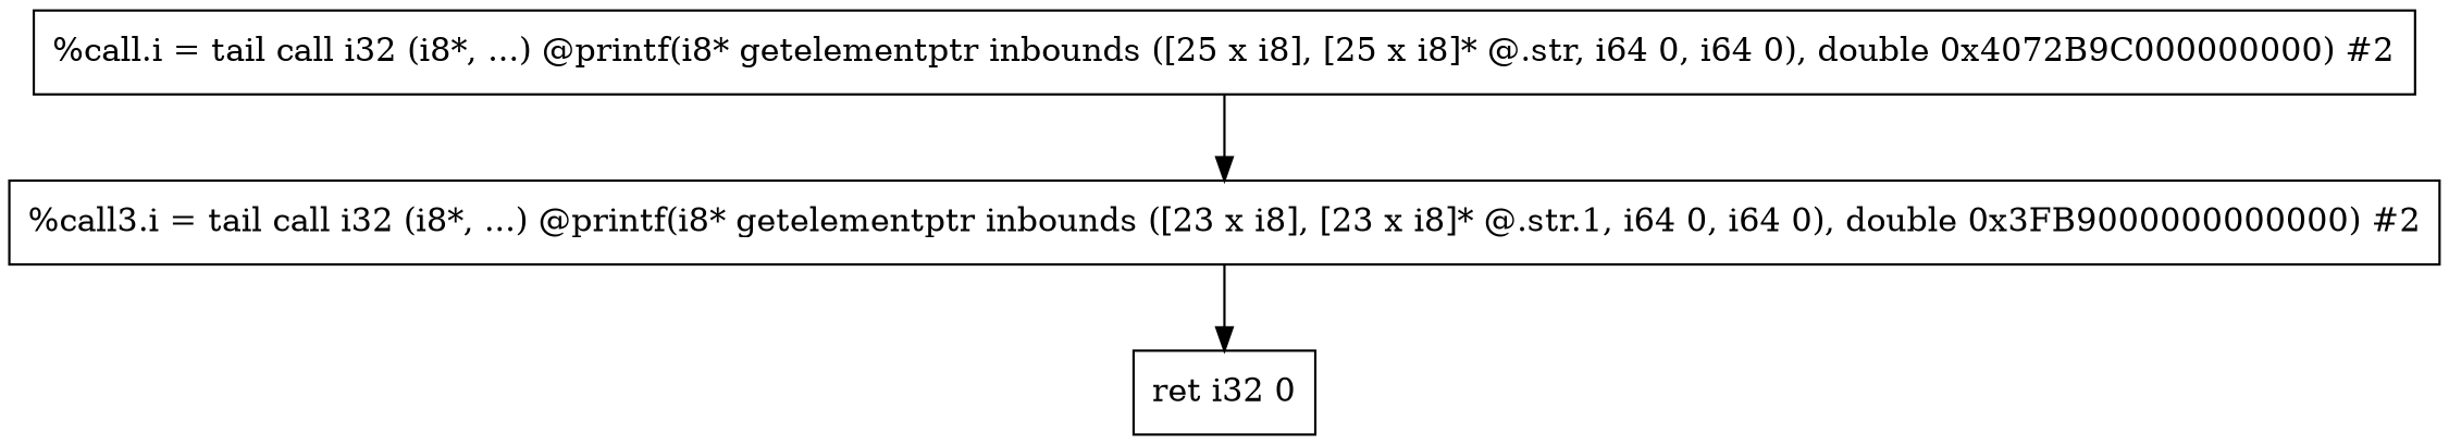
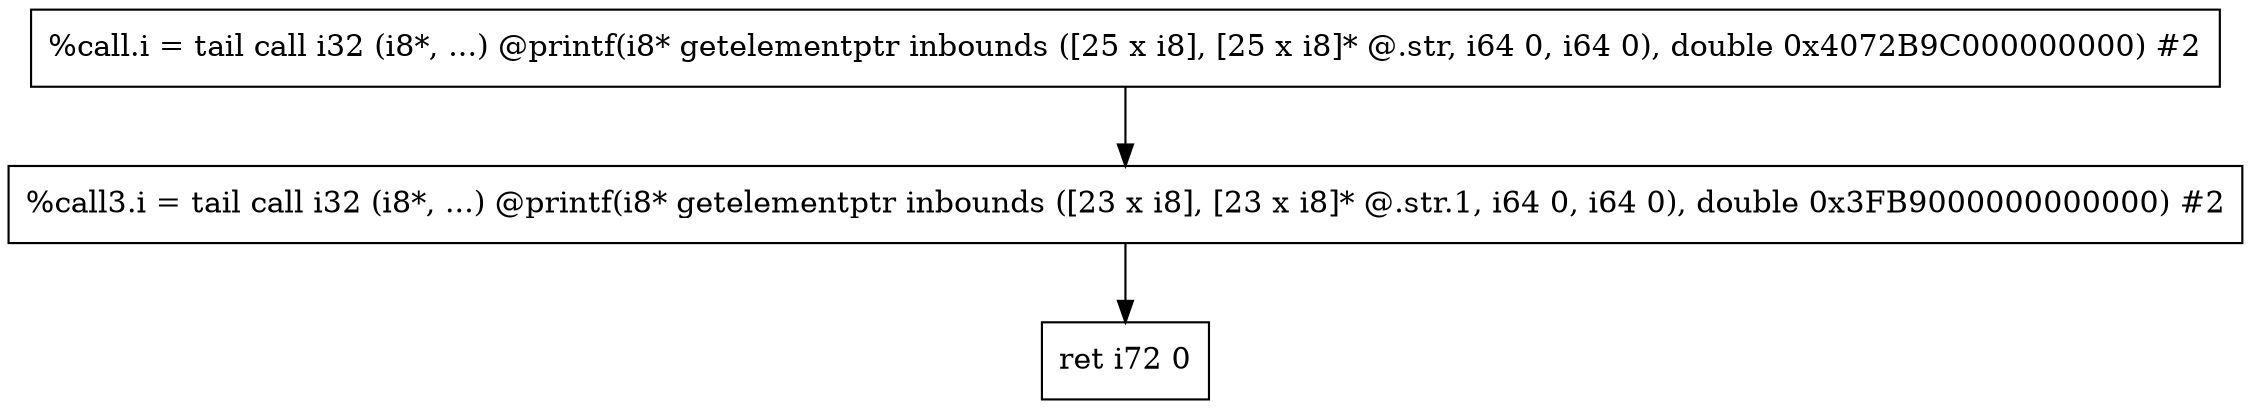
  digraph {
    node [shape=record]
    n1 [label="  %call.i = tail call i32 (i8*, ...) @printf(i8* getelementptr inbounds ([25 x i8], [25 x i8]* @.str, i64 0, i64 0), double 0x4072B9C000000000) #2"]
    n2 [label="  %call3.i = tail call i32 (i8*, ...) @printf(i8* getelementptr inbounds ([23 x i8], [23 x i8]* @.str.1, i64 0, i64 0), double 0x3FB9000000000000) #2"]
-   n3 [label="  ret i32 0"]
+   n3 [label="ret i72 0"]
    n1 -> n2
    n2 -> n3
  }
